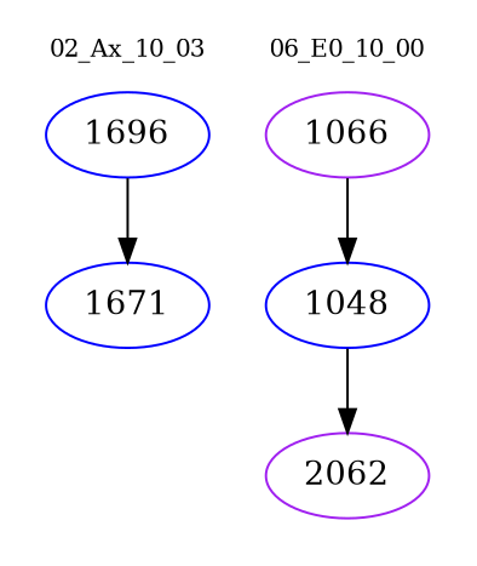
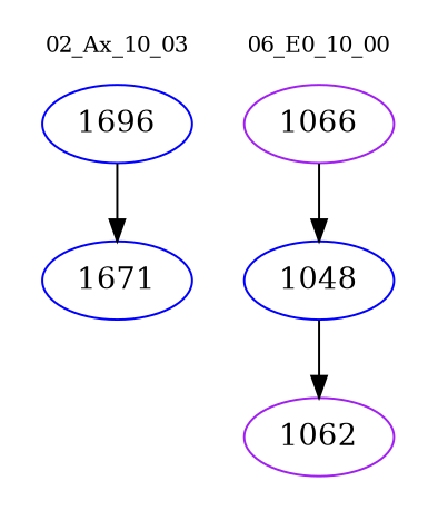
  digraph {
    node [color=blue]
    edge [color=black]
    n1 [label=1696]
    n2 [label=1671]
    n3 [color=purple label=1066]
    n4 [label=1048]
-   n5 [color=purple label=2062]
+   n5 [color=purple label=1062]
    subgraph cluster_1 {
      color=white
      fontsize=10
      label="02_Ax_10_03"
      n1
      n2
    }
    subgraph cluster_2 {
      color=white
      fontsize=10
      label="06_E0_10_00"
      n3
      n4
      n5
    }
    n1 -> n2
    n3 -> n4
    n4 -> n5
  }
